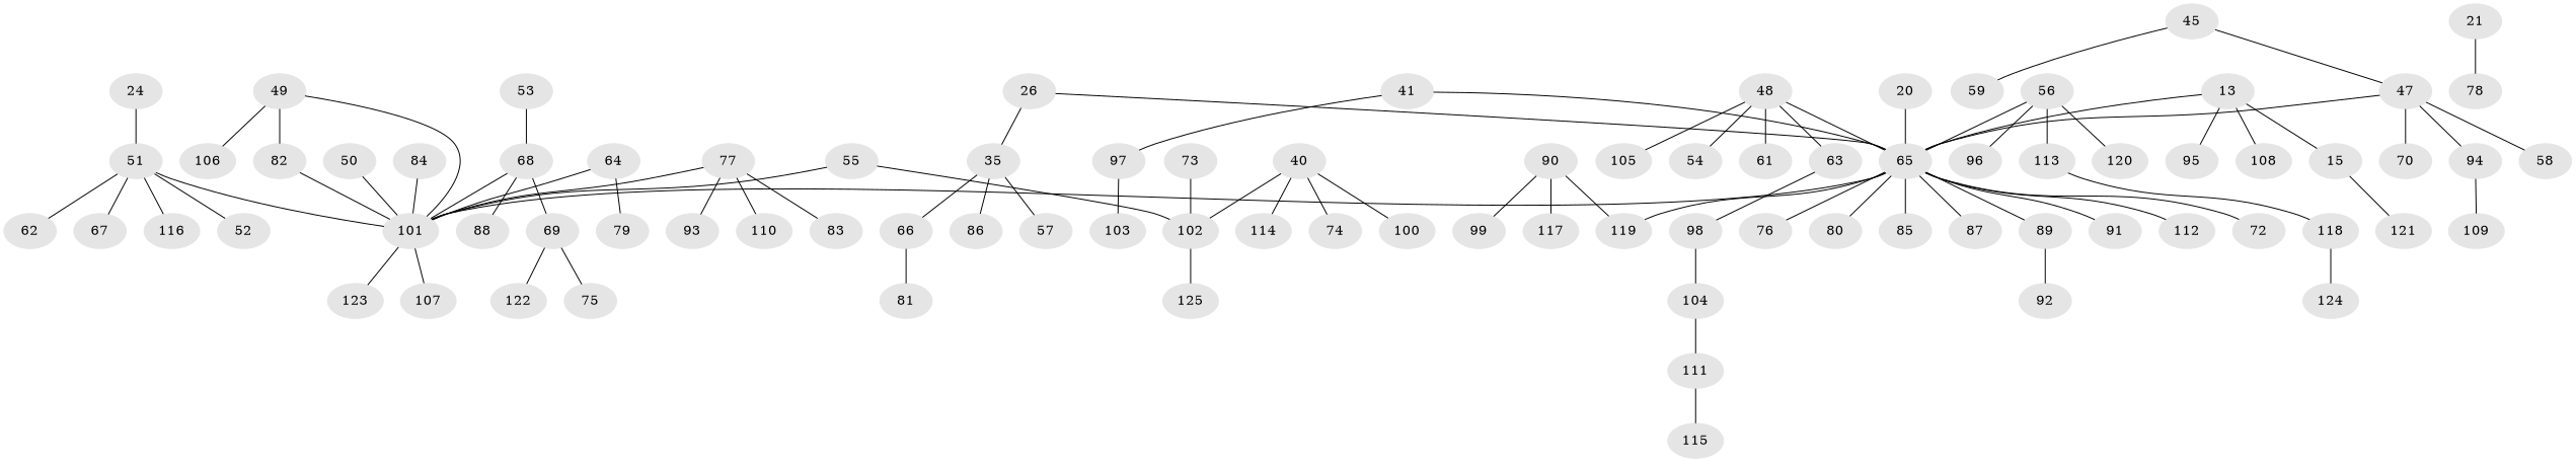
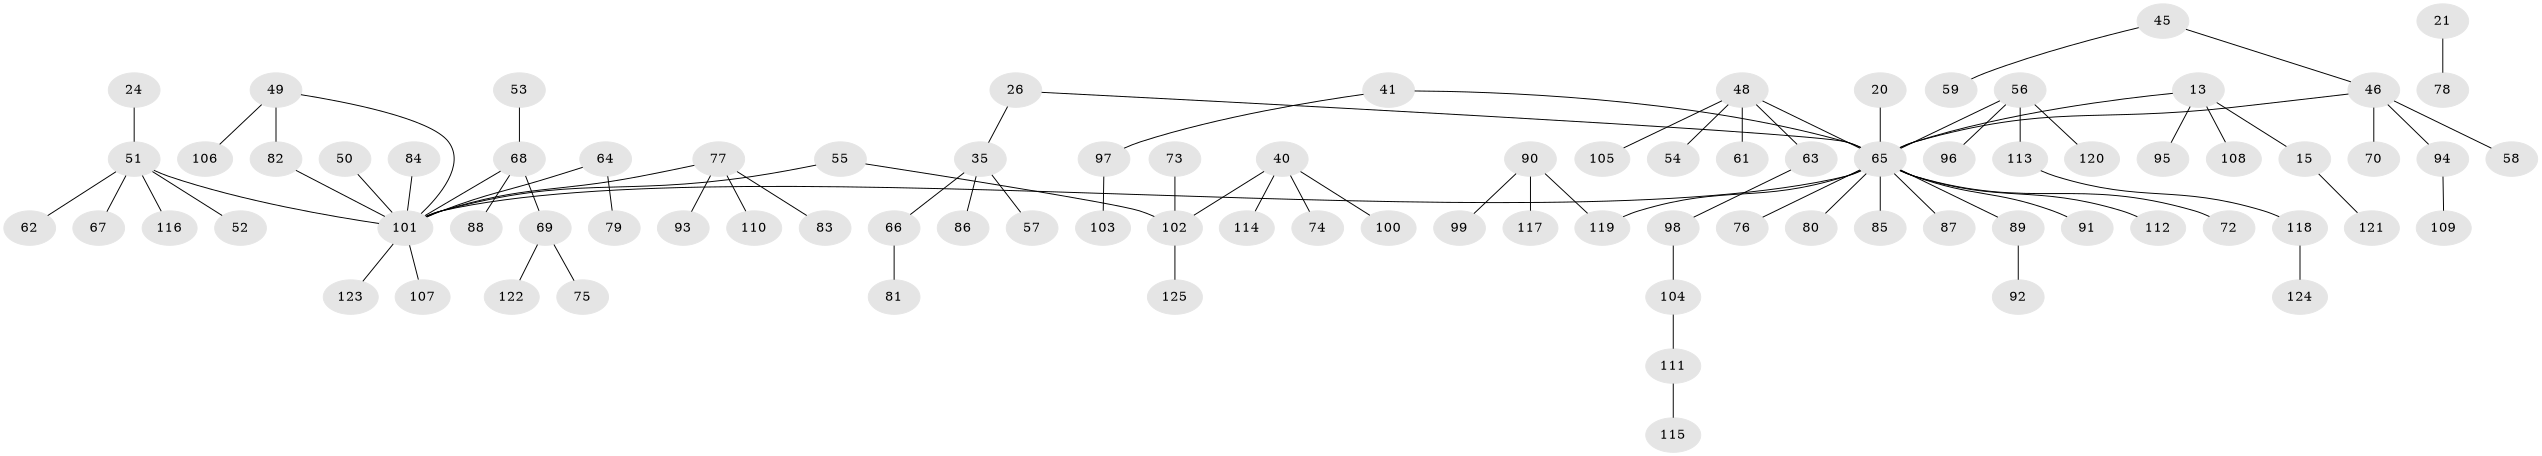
  graph {
    node [color=gray90 style=filled]
    13
    15
    65 [super="+5+9"]
    95
    108
    121
    101 [super="+33+71"]
    72
    76
    80
    85
    87
    89
    91
    112
    119 [super="+60"]
    20
    21
    78
    82 [super="+6"]
    51 [super="+27+43"]
    52
    62
    67
    116
    24
    26 [super="+16"]
    35
    57
    66
    86
    81
    40
    74
    100
    102 [super="+34"]
    114
    125
    41 [super="+4"]
    97 [super="+11"]
    103
-   47 [super="+39"]
+   47 [super="+39" label=46]
    58
    70
    94
    45
    59
    109
    48 [super="+22+38+42"]
    54
    61
    63
    105
    98
    49 [super="+25"]
    106
    107
    123
    50
    68 [super="+37"]
    69
    88
    53
    55 [super="+30"]
    56
    96
    113
    120
    118
    104
    64 [super="+44"]
    79
    92
    75
    122
    73
    77 [super="+36+18+46"]
    83
    93
    110
    84
    90
    99
    117
    111
    115
    124
    13 -- 15
    13 -- 65
    13 -- 95
    13 -- 108
    15 -- 121
    65 -- 101
    65 -- 72
    65 -- 76
    65 -- 80
    65 -- 85
    65 -- 87
    65 -- 89
    65 -- 91
    65 -- 112
    65 -- 119
    101 -- 107
    101 -- 123
    89 -- 92
    20 -- 65
    21 -- 78
    82 -- 101
    51 -- 101
    51 -- 52
    51 -- 62
    51 -- 67
    51 -- 116
    24 -- 51
    26 -- 65
    26 -- 35
    35 -- 57
    35 -- 66
    35 -- 86
    66 -- 81
    40 -- 74
    40 -- 100
    40 -- 102
    40 -- 114
    102 -- 125
    41 -- 65
    41 -- 97
    97 -- 103
    47 -- 65
    47 -- 58
    47 -- 70
    47 -- 94
    94 -- 109
    45 -- 47
    45 -- 59
    48 -- 65
    48 -- 54
    48 -- 61
    48 -- 63
    48 -- 105
    63 -- 98
    98 -- 104
    49 -- 101
    49 -- 82
    49 -- 106
    50 -- 101
    68 -- 101
    68 -- 69
    68 -- 88
    69 -- 75
    69 -- 122
    53 -- 68
    55 -- 101
    55 -- 102
    56 -- 65
    56 -- 96
    56 -- 113
    56 -- 120
    113 -- 118
    118 -- 124
    104 -- 111
    64 -- 101
    64 -- 79
    73 -- 102
    77 -- 101
    77 -- 83
    77 -- 93
    77 -- 110
    84 -- 101
    90 -- 119
    90 -- 99
    90 -- 117
    111 -- 115
  }
